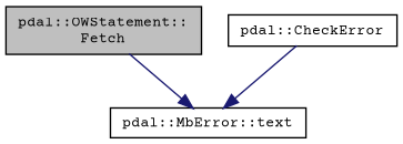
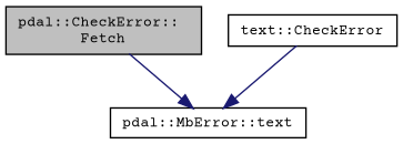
  digraph {
    fontname="Courier Prime"
    rankdir=TB
    node [color=black fillcolor=white fontname="Courier Prime" fontsize=10 shape=record style=filled]
    edge [color=midnightblue fontname="Courier Prime" fontsize=10 labelfontname=Helvetica labelfontsize=10 style=solid]
-   n1 [fillcolor=grey75 fontcolor=black height=0.2 label="pdal::OWStatement::\lFetch" width=0.4]
+   n1 [fillcolor=grey75 fontcolor=black height=0.2 label="pdal::CheckError::\lFetch" width=0.4]
    n2 [height=0.2 label="pdal::MbError::text" width=0.4]
-   n3 [height=0.2 label="pdal::CheckError" width=0.4]
+   n3 [height=0.2 label="text::CheckError" width=0.4]
    n1 -> n2
    n3 -> n2
  }
